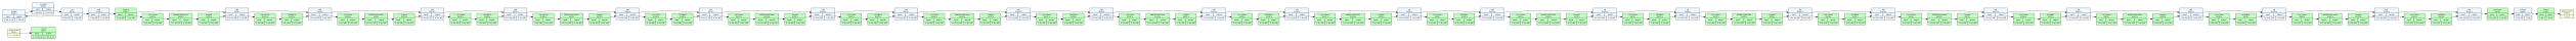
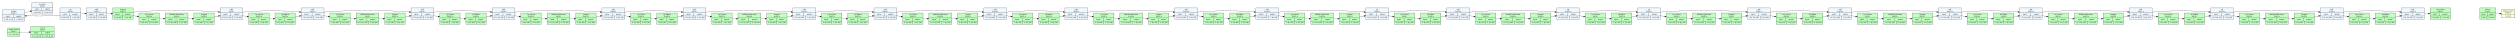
  strict digraph {
    fontname="Playfair Display"
    ordering=in
    rankdir=LR
    node [align=left fillcolor=darkseagreen1 fontname="Playfair Display" fontsize=10 ranksep=0.1 shape=record style=filled]
    edge [fontname="Playfair Display" fontsize=10]
-   n1 [fillcolor=lightyellow height=0.2 label="input-tensor&#92;ndepth:0|(1, 3, 224, 224)"]
+   n1 [height=0.2 label="input-tensor&#92;ndepth:0|(1, 3, 224, 224)"]
    n2 [height=0.2 label="Conv2d&#92;ndepth:1|{input:|output:}|{(1, 3, 224, 224)|(1, 768, 14, 14)}"]
    n3 [fillcolor=aliceblue height=0.2 label="reshape&#92;ndepth:1|{input:|output:}|{(1, 768, 14, 14)|(1, 768, 196)}"]
    n4 [fillcolor=aliceblue height=0.2 label="permute&#92;ndepth:1|{input:|output:}|{(1, 768, 196)|(1, 196, 768)}"]
    n5 [fillcolor=aliceblue height=0.2 label="cat&#92;ndepth:1|{input:|output:}|{(1, 196, 768)|(1, 197, 768)}"]
    n6 [fillcolor=aliceblue height=0.2 label="add&#92;ndepth:2|{input:|output:}|{(1, 197, 768)|(1, 197, 768)}"]
    n7 [height=0.2 label="Dropout&#92;ndepth:2|{input:|output:}|{(1, 197, 768)|(1, 197, 768)}"]
    n8 [height=0.2 label="LayerNorm&#92;ndepth:4|{input:|output:}|{(1, 197, 768)|(1, 197, 768)}"]
    n9 [fillcolor=aliceblue height=0.2 label="add&#92;ndepth:4|{input:|output:}|{2 x (1, 197, 768)|(1, 197, 768)}"]
    n10 [height=0.2 label="MultiheadAttention&#92;ndepth:4|{input:|output:}|{3 x (1, 197, 768)|(1, 197, 768)}"]
    n11 [height=0.2 label="LayerNorm&#92;ndepth:4|{input:|output:}|{(1, 197, 768)|(1, 197, 768)}"]
    n12 [fillcolor=aliceblue height=0.2 label="add&#92;ndepth:4|{input:|output:}|{2 x (1, 197, 768)|(1, 197, 768)}"]
    n13 [height=0.2 label="Dropout&#92;ndepth:4|{input:|output:}|{(1, 197, 768)|(1, 197, 768)}"]
    n14 [height=0.2 label="MLPBlock&#92;ndepth:4|{input:|output:}|{(1, 197, 768)|(1, 197, 768)}"]
    n15 [height=0.2 label="LayerNorm&#92;ndepth:4|{input:|output:}|{(1, 197, 768)|(1, 197, 768)}"]
    n16 [fillcolor=aliceblue height=0.2 label="add&#92;ndepth:4|{input:|output:}|{2 x (1, 197, 768)|(1, 197, 768)}"]
    n17 [height=0.2 label="MultiheadAttention&#92;ndepth:4|{input:|output:}|{3 x (1, 197, 768)|(1, 197, 768)}"]
    n18 [height=0.2 label="LayerNorm&#92;ndepth:4|{input:|output:}|{(1, 197, 768)|(1, 197, 768)}"]
    n19 [fillcolor=aliceblue height=0.2 label="add&#92;ndepth:4|{input:|output:}|{2 x (1, 197, 768)|(1, 197, 768)}"]
    n20 [height=0.2 label="Dropout&#92;ndepth:4|{input:|output:}|{(1, 197, 768)|(1, 197, 768)}"]
    n21 [height=0.2 label="MLPBlock&#92;ndepth:4|{input:|output:}|{(1, 197, 768)|(1, 197, 768)}"]
    n22 [height=0.2 label="LayerNorm&#92;ndepth:4|{input:|output:}|{(1, 197, 768)|(1, 197, 768)}"]
    n23 [fillcolor=aliceblue height=0.2 label="add&#92;ndepth:4|{input:|output:}|{2 x (1, 197, 768)|(1, 197, 768)}"]
    n24 [height=0.2 label="MultiheadAttention&#92;ndepth:4|{input:|output:}|{3 x (1, 197, 768)|(1, 197, 768)}"]
    n25 [height=0.2 label="LayerNorm&#92;ndepth:4|{input:|output:}|{(1, 197, 768)|(1, 197, 768)}"]
    n26 [fillcolor=aliceblue height=0.2 label="add&#92;ndepth:4|{input:|output:}|{2 x (1, 197, 768)|(1, 197, 768)}"]
    n27 [height=0.2 label="Dropout&#92;ndepth:4|{input:|output:}|{(1, 197, 768)|(1, 197, 768)}"]
    n28 [height=0.2 label="MLPBlock&#92;ndepth:4|{input:|output:}|{(1, 197, 768)|(1, 197, 768)}"]
    n29 [height=0.2 label="LayerNorm&#92;ndepth:4|{input:|output:}|{(1, 197, 768)|(1, 197, 768)}"]
    n30 [fillcolor=aliceblue height=0.2 label="add&#92;ndepth:4|{input:|output:}|{2 x (1, 197, 768)|(1, 197, 768)}"]
    n31 [height=0.2 label="MultiheadAttention&#92;ndepth:4|{input:|output:}|{3 x (1, 197, 768)|(1, 197, 768)}"]
    n32 [height=0.2 label="LayerNorm&#92;ndepth:4|{input:|output:}|{(1, 197, 768)|(1, 197, 768)}"]
    n33 [fillcolor=aliceblue height=0.2 label="add&#92;ndepth:4|{input:|output:}|{2 x (1, 197, 768)|(1, 197, 768)}"]
    n34 [height=0.2 label="Dropout&#92;ndepth:4|{input:|output:}|{(1, 197, 768)|(1, 197, 768)}"]
    n35 [height=0.2 label="MLPBlock&#92;ndepth:4|{input:|output:}|{(1, 197, 768)|(1, 197, 768)}"]
    n36 [height=0.2 label="LayerNorm&#92;ndepth:4|{input:|output:}|{(1, 197, 768)|(1, 197, 768)}"]
    n37 [fillcolor=aliceblue height=0.2 label="add&#92;ndepth:4|{input:|output:}|{2 x (1, 197, 768)|(1, 197, 768)}"]
    n38 [height=0.2 label="MultiheadAttention&#92;ndepth:4|{input:|output:}|{3 x (1, 197, 768)|(1, 197, 768)}"]
    n39 [height=0.2 label="LayerNorm&#92;ndepth:4|{input:|output:}|{(1, 197, 768)|(1, 197, 768)}"]
    n40 [fillcolor=aliceblue height=0.2 label="add&#92;ndepth:4|{input:|output:}|{2 x (1, 197, 768)|(1, 197, 768)}"]
    n41 [height=0.2 label="Dropout&#92;ndepth:4|{input:|output:}|{(1, 197, 768)|(1, 197, 768)}"]
    n42 [height=0.2 label="MLPBlock&#92;ndepth:4|{input:|output:}|{(1, 197, 768)|(1, 197, 768)}"]
    n43 [height=0.2 label="LayerNorm&#92;ndepth:4|{input:|output:}|{(1, 197, 768)|(1, 197, 768)}"]
    n44 [fillcolor=aliceblue height=0.2 label="add&#92;ndepth:4|{input:|output:}|{2 x (1, 197, 768)|(1, 197, 768)}"]
    n45 [height=0.2 label="MultiheadAttention&#92;ndepth:4|{input:|output:}|{3 x (1, 197, 768)|(1, 197, 768)}"]
    n46 [height=0.2 label="LayerNorm&#92;ndepth:4|{input:|output:}|{(1, 197, 768)|(1, 197, 768)}"]
    n47 [fillcolor=aliceblue height=0.2 label="add&#92;ndepth:4|{input:|output:}|{2 x (1, 197, 768)|(1, 197, 768)}"]
    n48 [height=0.2 label="Dropout&#92;ndepth:4|{input:|output:}|{(1, 197, 768)|(1, 197, 768)}"]
    n49 [height=0.2 label="MLPBlock&#92;ndepth:4|{input:|output:}|{(1, 197, 768)|(1, 197, 768)}"]
    n50 [height=0.2 label="LayerNorm&#92;ndepth:4|{input:|output:}|{(1, 197, 768)|(1, 197, 768)}"]
    n51 [fillcolor=aliceblue height=0.2 label="add&#92;ndepth:4|{input:|output:}|{2 x (1, 197, 768)|(1, 197, 768)}"]
    n52 [height=0.2 label="MultiheadAttention&#92;ndepth:4|{input:|output:}|{3 x (1, 197, 768)|(1, 197, 768)}"]
    n53 [height=0.2 label="LayerNorm&#92;ndepth:4|{input:|output:}|{(1, 197, 768)|(1, 197, 768)}"]
    n54 [fillcolor=aliceblue height=0.2 label="add&#92;ndepth:4|{input:|output:}|{2 x (1, 197, 768)|(1, 197, 768)}"]
    n55 [height=0.2 label="Dropout&#92;ndepth:4|{input:|output:}|{(1, 197, 768)|(1, 197, 768)}"]
    n56 [height=0.2 label="MLPBlock&#92;ndepth:4|{input:|output:}|{(1, 197, 768)|(1, 197, 768)}"]
    n57 [height=0.2 label="LayerNorm&#92;ndepth:4|{input:|output:}|{(1, 197, 768)|(1, 197, 768)}"]
    n58 [fillcolor=aliceblue height=0.2 label="add&#92;ndepth:4|{input:|output:}|{2 x (1, 197, 768)|(1, 197, 768)}"]
    n59 [height=0.2 label="MultiheadAttention&#92;ndepth:4|{input:|output:}|{3 x (1, 197, 768)|(1, 197, 768)}"]
    n60 [height=0.2 label="LayerNorm&#92;ndepth:4|{input:|output:}|{(1, 197, 768)|(1, 197, 768)}"]
    n61 [fillcolor=aliceblue height=0.2 label="add&#92;ndepth:4|{input:|output:}|{2 x (1, 197, 768)|(1, 197, 768)}"]
    n62 [height=0.2 label="Dropout&#92;ndepth:4|{input:|output:}|{(1, 197, 768)|(1, 197, 768)}"]
    n63 [height=0.2 label="MLPBlock&#92;ndepth:4|{input:|output:}|{(1, 197, 768)|(1, 197, 768)}"]
    n64 [height=0.2 label="LayerNorm&#92;ndepth:4|{input:|output:}|{(1, 197, 768)|(1, 197, 768)}"]
    n65 [fillcolor=aliceblue height=0.2 label="add&#92;ndepth:4|{input:|output:}|{2 x (1, 197, 768)|(1, 197, 768)}"]
    n66 [height=0.2 label="MultiheadAttention&#92;ndepth:4|{input:|output:}|{3 x (1, 197, 768)|(1, 197, 768)}"]
    n67 [height=0.2 label="LayerNorm&#92;ndepth:4|{input:|output:}|{(1, 197, 768)|(1, 197, 768)}"]
    n68 [fillcolor=aliceblue height=0.2 label="add&#92;ndepth:4|{input:|output:}|{2 x (1, 197, 768)|(1, 197, 768)}"]
    n69 [height=0.2 label="Dropout&#92;ndepth:4|{input:|output:}|{(1, 197, 768)|(1, 197, 768)}"]
    n70 [height=0.2 label="MLPBlock&#92;ndepth:4|{input:|output:}|{(1, 197, 768)|(1, 197, 768)}"]
    n71 [height=0.2 label="LayerNorm&#92;ndepth:4|{input:|output:}|{(1, 197, 768)|(1, 197, 768)}"]
    n72 [fillcolor=aliceblue height=0.2 label="add&#92;ndepth:4|{input:|output:}|{2 x (1, 197, 768)|(1, 197, 768)}"]
    n73 [height=0.2 label="MultiheadAttention&#92;ndepth:4|{input:|output:}|{3 x (1, 197, 768)|(1, 197, 768)}"]
    n74 [height=0.2 label="LayerNorm&#92;ndepth:4|{input:|output:}|{(1, 197, 768)|(1, 197, 768)}"]
    n75 [fillcolor=aliceblue height=0.2 label="add&#92;ndepth:4|{input:|output:}|{2 x (1, 197, 768)|(1, 197, 768)}"]
    n76 [height=0.2 label="Dropout&#92;ndepth:4|{input:|output:}|{(1, 197, 768)|(1, 197, 768)}"]
    n77 [height=0.2 label="MLPBlock&#92;ndepth:4|{input:|output:}|{(1, 197, 768)|(1, 197, 768)}"]
    n78 [height=0.2 label="LayerNorm&#92;ndepth:4|{input:|output:}|{(1, 197, 768)|(1, 197, 768)}"]
    n79 [fillcolor=aliceblue height=0.2 label="add&#92;ndepth:4|{input:|output:}|{2 x (1, 197, 768)|(1, 197, 768)}"]
    n80 [height=0.2 label="MultiheadAttention&#92;ndepth:4|{input:|output:}|{3 x (1, 197, 768)|(1, 197, 768)}"]
    n81 [height=0.2 label="LayerNorm&#92;ndepth:4|{input:|output:}|{(1, 197, 768)|(1, 197, 768)}"]
    n82 [fillcolor=aliceblue height=0.2 label="add&#92;ndepth:4|{input:|output:}|{2 x (1, 197, 768)|(1, 197, 768)}"]
    n83 [height=0.2 label="Dropout&#92;ndepth:4|{input:|output:}|{(1, 197, 768)|(1, 197, 768)}"]
    n84 [height=0.2 label="MLPBlock&#92;ndepth:4|{input:|output:}|{(1, 197, 768)|(1, 197, 768)}"]
    n85 [height=0.2 label="LayerNorm&#92;ndepth:4|{input:|output:}|{(1, 197, 768)|(1, 197, 768)}"]
    n86 [fillcolor=aliceblue height=0.2 label="add&#92;ndepth:4|{input:|output:}|{2 x (1, 197, 768)|(1, 197, 768)}"]
    n87 [height=0.2 label="MultiheadAttention&#92;ndepth:4|{input:|output:}|{3 x (1, 197, 768)|(1, 197, 768)}"]
    n88 [height=0.2 label="LayerNorm&#92;ndepth:4|{input:|output:}|{(1, 197, 768)|(1, 197, 768)}"]
    n89 [fillcolor=aliceblue height=0.2 label="add&#92;ndepth:4|{input:|output:}|{2 x (1, 197, 768)|(1, 197, 768)}"]
    n90 [height=0.2 label="Dropout&#92;ndepth:4|{input:|output:}|{(1, 197, 768)|(1, 197, 768)}"]
    n91 [height=0.2 label="MLPBlock&#92;ndepth:4|{input:|output:}|{(1, 197, 768)|(1, 197, 768)}"]
    n92 [height=0.2 label="LayerNorm&#92;ndepth:2|{input:|output:}|{(1, 197, 768)|(1, 197, 768)}"]
-   n93 [fillcolor=aliceblue height=0.2 label="__getitem__&#92;ndepth:1|{input:|output:}|{(1, 197, 768)|(1, 768)}"]
    n94 [height=0.2 label="Linear&#92;ndepth:2|{input:|output:}|{(1, 718)|(1, 1000)}"]
    n95 [fillcolor=lightyellow height=0.2 label="output-tensor&#92;ndepth:0|(1, 1000)"]
    n1 -> n2
    n3 -> n4
-   n4 -> n5
    n5 -> n3
    n5 -> n6
    n6 -> n7
    n7 -> n8
    n7 -> n9
    n8 -> n10
    n9 -> n11
    n9 -> n12
    n10 -> n13
    n11 -> n14
    n12 -> n15
    n12 -> n16
    n13 -> n9
    n14 -> n12
    n15 -> n17
    n16 -> n18
    n16 -> n19
    n17 -> n20
    n18 -> n21
    n19 -> n22
    n19 -> n23
    n20 -> n16
    n21 -> n19
    n22 -> n24
    n23 -> n25
    n23 -> n26
    n24 -> n27
    n25 -> n28
    n26 -> n29
    n26 -> n30
    n27 -> n23
    n28 -> n26
    n29 -> n31
    n30 -> n32
    n30 -> n33
    n31 -> n34
    n32 -> n35
    n33 -> n36
    n33 -> n37
    n34 -> n30
    n35 -> n33
    n36 -> n38
    n37 -> n39
    n37 -> n40
    n38 -> n41
    n39 -> n42
    n40 -> n43
    n40 -> n44
    n41 -> n37
    n42 -> n40
    n43 -> n45
    n44 -> n46
    n44 -> n47
    n45 -> n48
    n46 -> n49
    n47 -> n50
    n47 -> n51
    n48 -> n44
    n49 -> n47
    n50 -> n52
    n51 -> n53
    n51 -> n54
    n52 -> n55
    n53 -> n56
    n54 -> n57
    n54 -> n58
    n55 -> n51
    n56 -> n54
    n57 -> n59
    n58 -> n60
    n58 -> n61
    n59 -> n62
    n60 -> n63
    n61 -> n64
    n61 -> n65
    n62 -> n58
    n63 -> n61
    n64 -> n66
    n65 -> n67
    n65 -> n68
    n66 -> n69
    n67 -> n70
    n68 -> n71
    n68 -> n72
    n69 -> n65
    n70 -> n68
    n71 -> n73
    n72 -> n74
    n72 -> n75
    n73 -> n76
    n74 -> n77
    n75 -> n78
    n75 -> n79
    n76 -> n72
    n77 -> n75
    n78 -> n80
    n79 -> n81
    n79 -> n82
    n80 -> n83
    n81 -> n84
    n82 -> n85
    n82 -> n86
    n83 -> n79
    n84 -> n82
    n85 -> n87
    n86 -> n88
    n86 -> n89
    n87 -> n90
    n88 -> n91
    n89 -> n92
    n90 -> n86
    n91 -> n89
-   n92 -> n93
-   n93 -> n94
    n94 -> n95
  }
